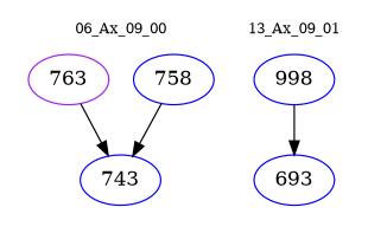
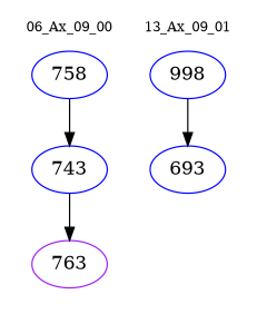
  digraph {
    node [color=blue]
    edge [color=black]
    n1 [label=758]
    n2 [label=743]
    n3 [color=purple label=763]
    n4 [label=998]
    n5 [label=693]
    subgraph cluster_1 {
      color=white
      fontsize=10
      label="06_Ax_09_00"
      n1
      n2
      n3
    }
    subgraph cluster_2 {
      color=white
      fontsize=10
      label="13_Ax_09_01"
      n4
      n5
    }
    n1 -> n2
-   n3 -> n2
+   n2 -> n3
    n4 -> n5
  }
